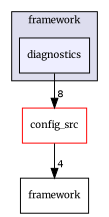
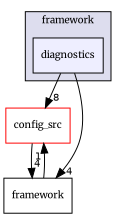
  digraph {
    compound=true
    fontname=Merriweather
    node [fontname=Merriweather fontsize=10 shape=box style=filled]
    edge [fontname=Merriweather headlabel=4 labeldistance=1.5 labelfontname=Helvetica labelfontsize=10]
    n1 [fillcolor="#eeeeff" label=diagnostics pencolor=black]
    n2 [color=red fillcolor=white label=config_src]
    n3 [label=framework style=""]
    subgraph cluster_1 {
      bgcolor="#ddddee"
      fontsize=10
      label=framework
      pencolor=black
      n1
    }
    n1 -> n2 [headlabel=8]
+   n1 -> n3
    n2 -> n3
+   n3 -> n2 [headlabel=1]
  }
